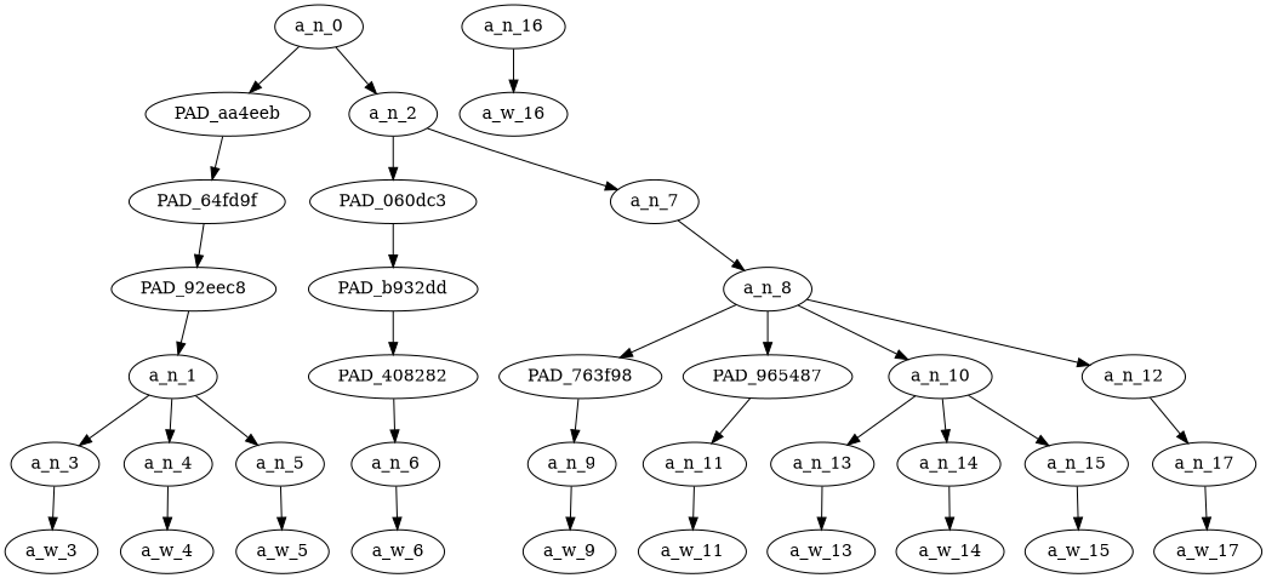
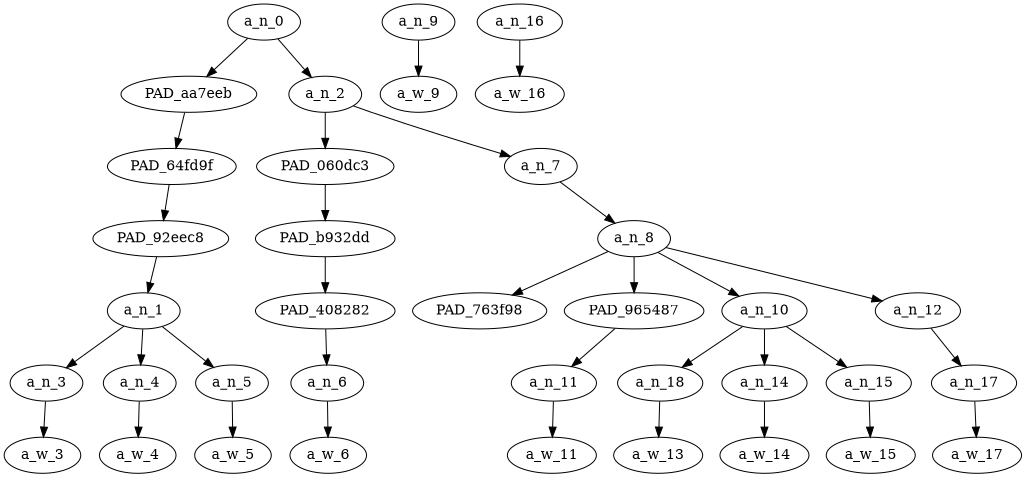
  strict digraph {
    node [div_dir=-1 index=0 level=1 text_span="[3]" value=0.47486067]
    a_n_0 [level=6 text_span="[0, 1, 2, 3, 4, 5, 6, 7, 8, 9, 10]" value=0.99999997]
-   PAD_aa7eeb [level=5 text_span="[0, 1, 2]" label=PAD_aa4eeb]
+   PAD_aa7eeb [level=5 text_span="[0, 1, 2]"]
    a_n_2 [div_dir=1 index=1 level=5 text_span="[3, 4, 5, 6, 7, 8, 9, 10]" value=0.52487881]
    PAD_64fd9f [level=4 text_span="[0, 1, 2]"]
    PAD_060dc3 [div_dir=1 index=1 level=4 value=0.04302708]
    a_n_7 [div_dir=1 index=2 level=4 text_span="[4, 5, 6, 7, 8, 9, 10]" value=0.48180374]
    PAD_92eec8 [level=3 text_span="[0, 1, 2]"]
    PAD_b932dd [div_dir=1 index=1 level=3 value=0.04302708]
    a_n_8 [div_dir=1 index=2 level=3 text_span="[4, 5, 6, 7, 8, 9, 10]" value=0.48177769]
    a_n_1 [level=2 text_span="[0, 1, 2]"]
    a_n_3 [text_span="[0]" value=0.06994650]
    a_n_4 [index=1 text_span="[1]" value=0.08769814]
    a_n_5 [index=2 text_span="[2]" value=0.31670228]
    a_w_3 [div_dir=0 level=0 text_span="[0]" value=your]
    a_w_4 [div_dir=0 index=1 level=0 text_span="[1]" value=friendly]
    a_w_5 [div_dir=0 index=2 level=0 text_span="[2]" value=moslem]
    PAD_408282 [div_dir=1 index=1 level=2 value=0.04302708]
    PAD_763f98 [div_dir=1 index=2 level=2 text_span="[4]" value=0.04921669]
    PAD_965487 [div_dir=1 index=4 level=2 text_span="[8]" value=0.05005495]
    a_n_10 [index=3 level=2 text_span="[5, 6, 7]" value=0.28878401]
    a_n_12 [index=5 level=2 text_span="[9, 10]" value=0.09369601]
    a_n_6 [div_dir=1 index=3 value=0.04302708]
    a_w_6 [div_dir=0 index=3 level=0 value=who]
    a_n_9 [div_dir=1 index=4 text_span="[4]" value=0.04921669]
    a_n_11 [div_dir=1 index=8 text_span="[8]" value=0.05005495]
-   a_n_13 [index=5 text_span="[5]" value=0.03995917]
+   a_n_13 [index=5 text_span="[5]" value=0.03995917 label=a_n_18]
    a_n_14 [div_dir=1 index=6 text_span="[6]" value=0.10468115]
    a_n_15 [index=7 text_span="[7]" value=0.14413374]
    a_n_17 [index=10 text_span="[10]" value=0.06160878]
    a_w_9 [div_dir=0 index=4 level=0 text_span="[4]" value=went]
    a_w_11 [div_dir=0 index=8 level=0 text_span="[8]" value=today]
    a_w_13 [div_dir=0 index=5 level=0 text_span="[5]" value=all]
    a_w_14 [div_dir=0 index=6 level=0 text_span="[6]" value=allah]
    a_w_15 [div_dir=0 index=7 level=0 text_span="[7]" value=akhbar]
    a_n_16 [div_dir=1 index=9 text_span="[9]" value=0.03197562]
    a_w_16 [div_dir=0 index=9 level=0 text_span="[9]" value=in]
    a_w_17 [div_dir=0 index=10 level=0 text_span="[10]" value=france]
    a_n_0 -> PAD_aa7eeb
    a_n_0 -> a_n_2
    PAD_aa7eeb -> PAD_64fd9f
    a_n_2 -> PAD_060dc3
    a_n_2 -> a_n_7
    PAD_64fd9f -> PAD_92eec8
    PAD_060dc3 -> PAD_b932dd
    a_n_7 -> a_n_8
    PAD_92eec8 -> a_n_1
    PAD_b932dd -> PAD_408282
    a_n_8 -> PAD_763f98
    a_n_8 -> PAD_965487
    a_n_8 -> a_n_10
    a_n_8 -> a_n_12
    a_n_1 -> a_n_3
    a_n_1 -> a_n_4
    a_n_1 -> a_n_5
    a_n_3 -> a_w_3
    a_n_4 -> a_w_4
    a_n_5 -> a_w_5
    PAD_408282 -> a_n_6
-   PAD_763f98 -> a_n_9
    PAD_965487 -> a_n_11
    a_n_10 -> a_n_13
    a_n_10 -> a_n_14
    a_n_10 -> a_n_15
    a_n_12 -> a_n_17
    a_n_6 -> a_w_6
    a_n_9 -> a_w_9
    a_n_11 -> a_w_11
    a_n_13 -> a_w_13
    a_n_14 -> a_w_14
    a_n_15 -> a_w_15
    a_n_17 -> a_w_17
    a_n_16 -> a_w_16
  }
